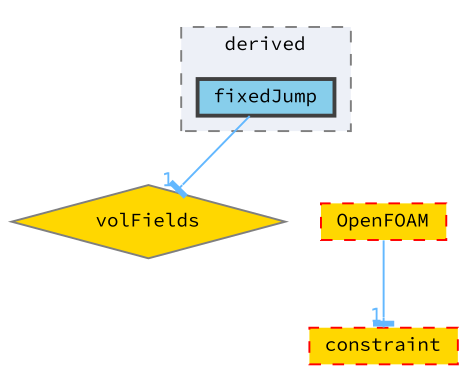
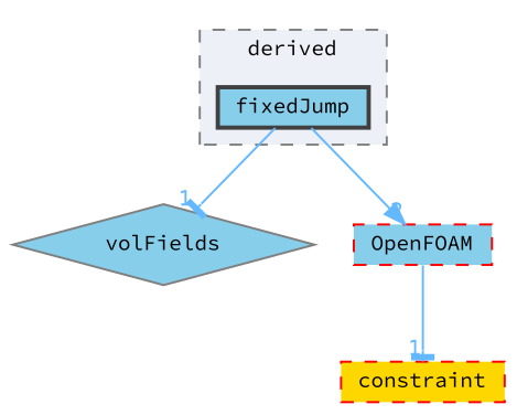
  digraph {
    compound=true
    fontname="Source Code Pro"
    node [color=red fillcolor=skyblue fontname="Source Code Pro" fontsize=10 shape=box style="filled,dashed"]
    edge [arrowhead=tee color=steelblue1 fontcolor=steelblue1 fontname="Source Code Pro" fontsize=10 headlabel=1 labeldistance=1.5 labelfontname=Helvetica labelfontsize=10]
    n1 [color=grey25 height=0.2 label=fixedJump style="filled,bold" width=0.4]
-   n2 [color=grey50 fillcolor=gold height=0.2 label=volFields shape=diamond style=filled width=0.4]
-   n3 [fillcolor=gold height=0.2 label=OpenFOAM width=0.4]
+   n2 [color=grey50 height=0.2 label=volFields shape=diamond style=filled width=0.4]
+   n3 [height=0.2 label=OpenFOAM width=0.4]
    n4 [fillcolor=gold height=0.2 label=constraint width=0.4]
    subgraph cluster_1 {
      bgcolor="#edf0f7"
      fontsize=10
      label=derived
      pencolor=grey50
      style="filled,dashed"
      n1
    }
    n1 -> n2
+   n1 -> n3 [arrowhead=normal headlabel=2]
    n3 -> n4
  }
